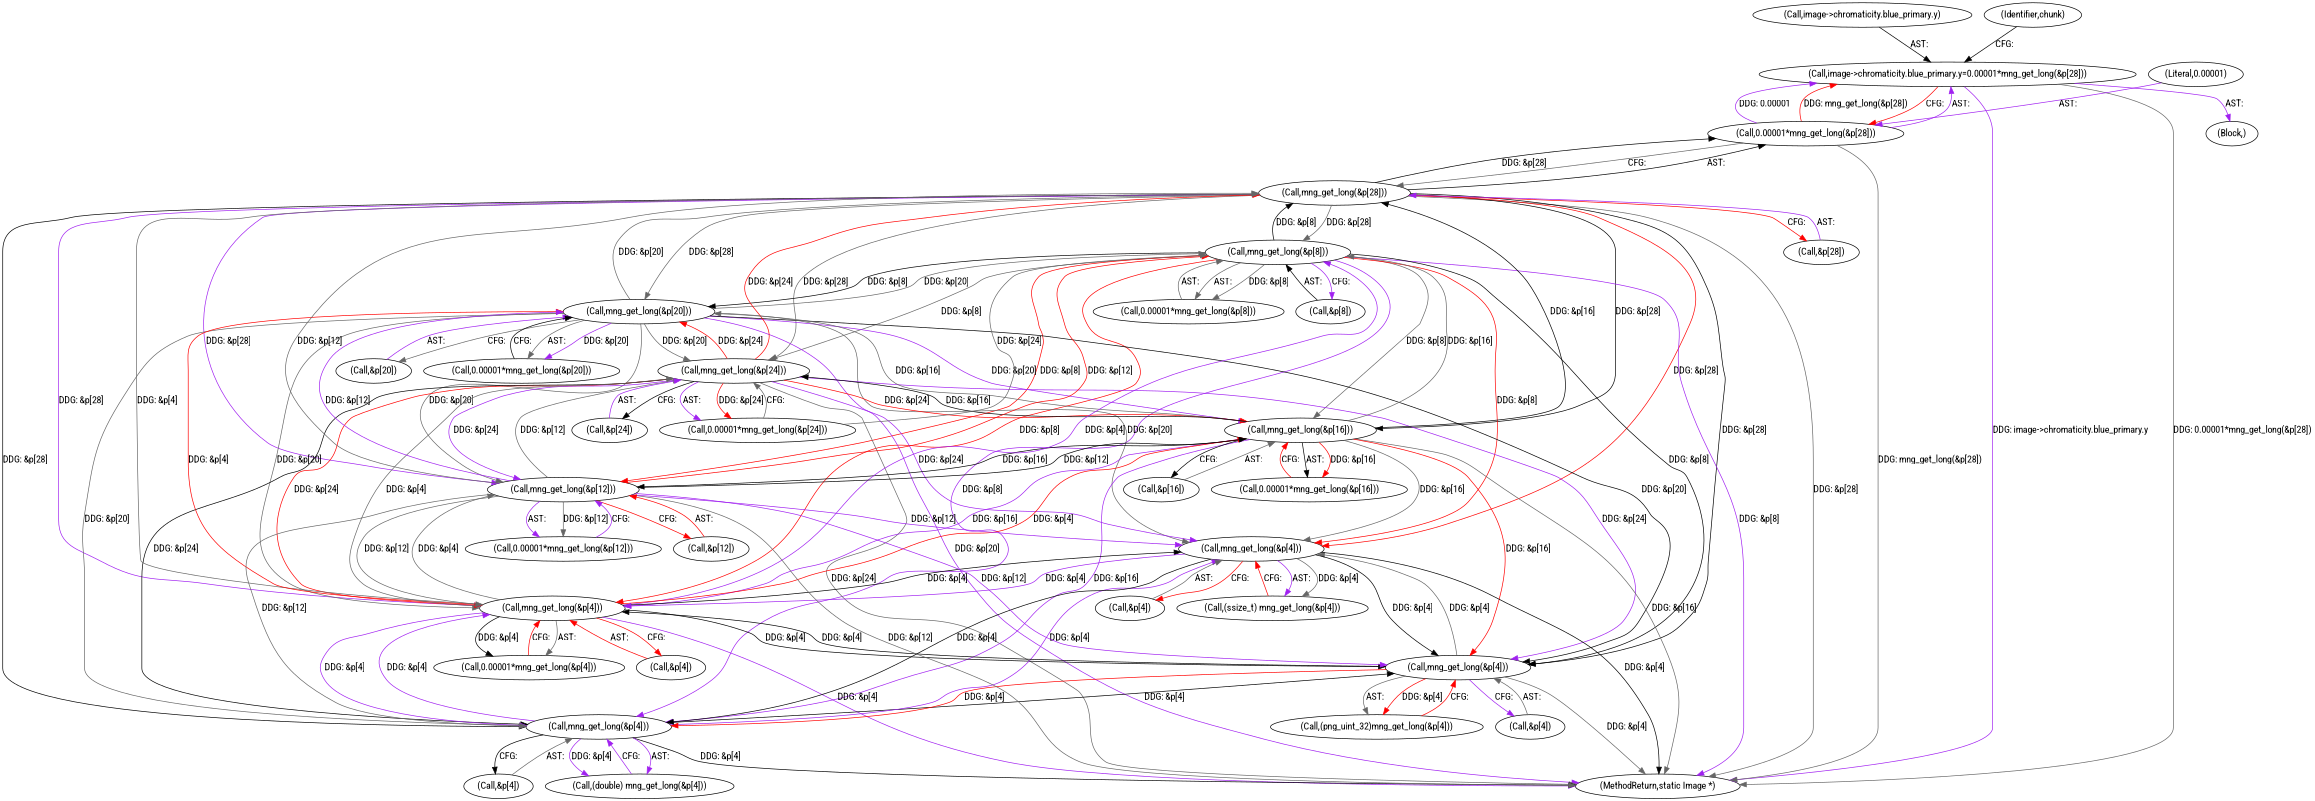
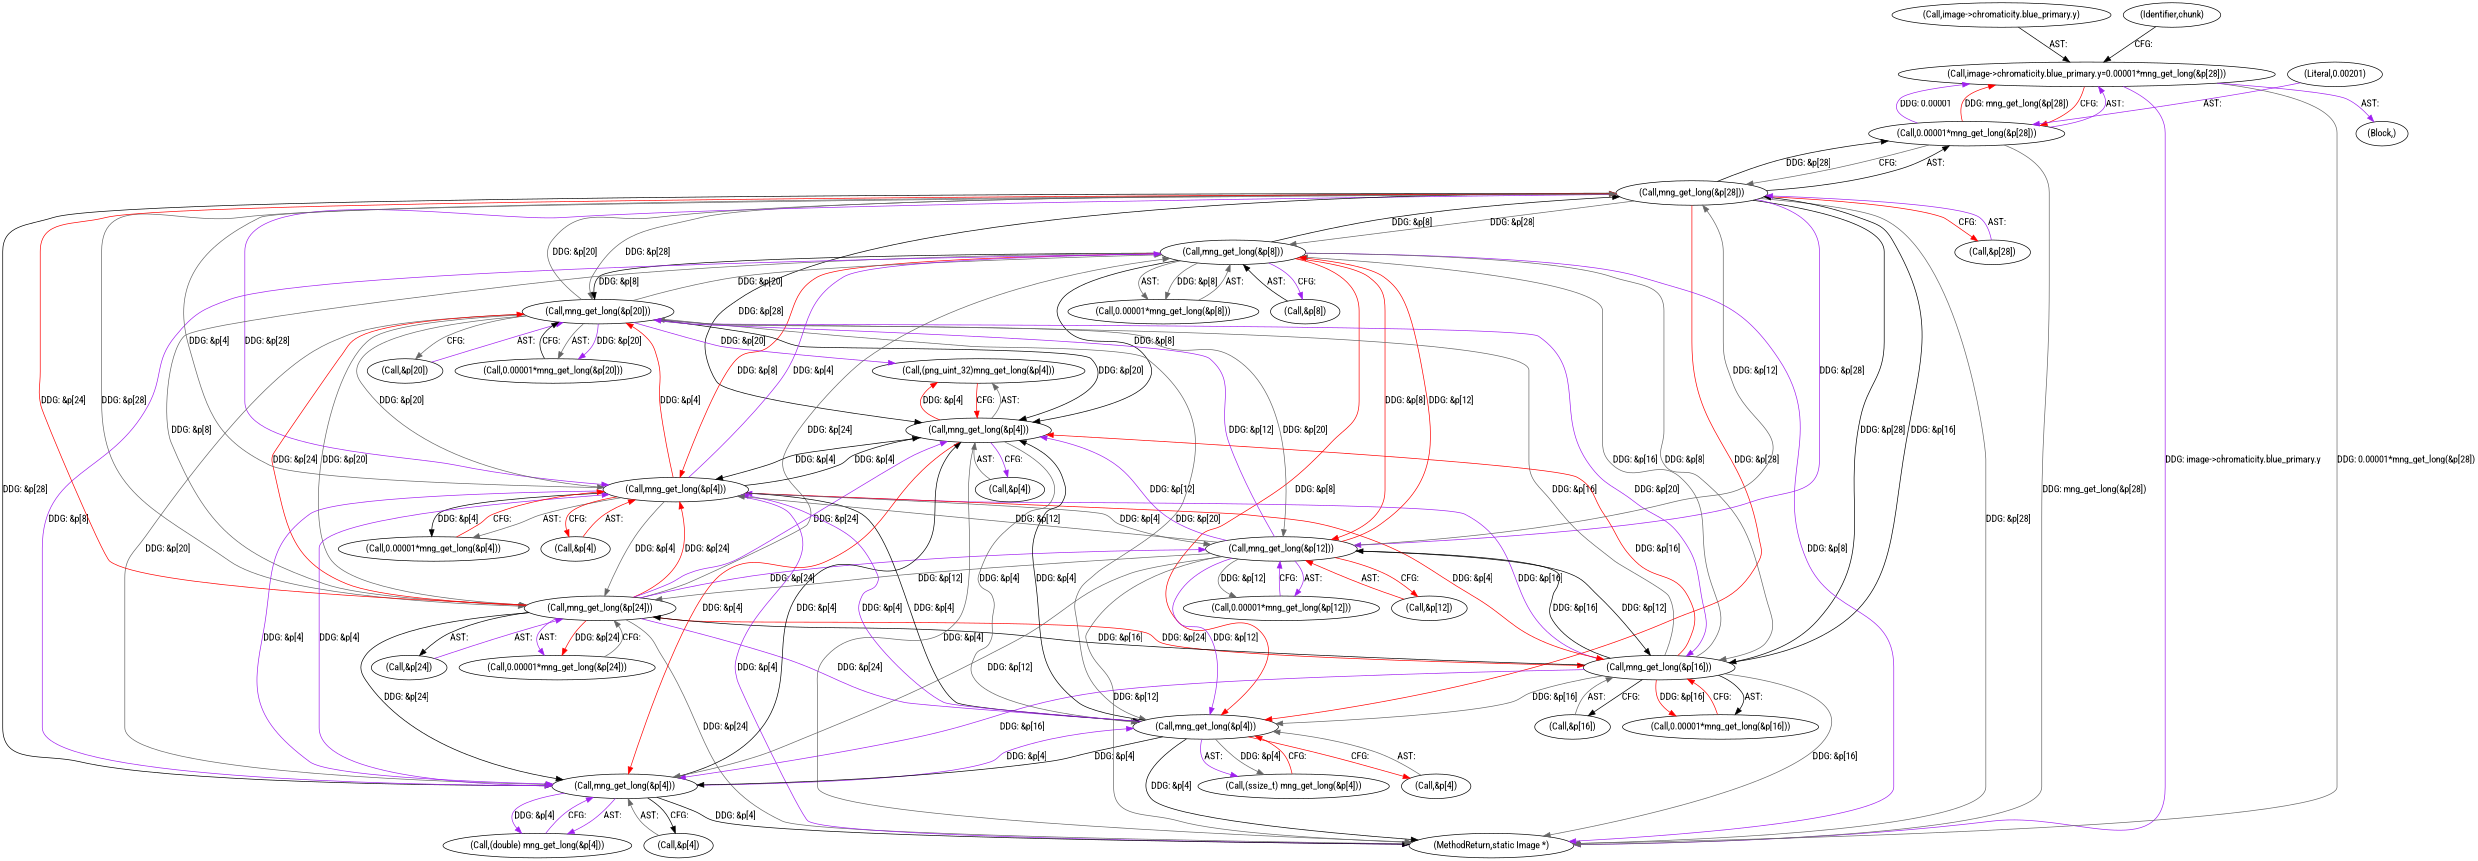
  digraph {
    fontname="Roboto Condensed"
    node [fontname="Roboto Condensed"]
    edge [color=gray40 fontname="Roboto Condensed"]
    n1 [label="(Call,image->chromaticity.blue_primary.y=0.00001*mng_get_long(&p[28]))"]
    n2 [label="(Call,0.00001*mng_get_long(&p[28]))"]
    n3 [label="(MethodReturn,static Image *)"]
    n4 [label="(Block,)"]
    n5 [label="(Call,mng_get_long(&p[28]))"]
    n6 [label="(Call,mng_get_long(&p[8]))"]
    n7 [label="(Call,mng_get_long(&p[20]))"]
    n8 [label="(Call,mng_get_long(&p[24]))"]
    n9 [label="(Call,mng_get_long(&p[16]))"]
    n10 [label="(Call,mng_get_long(&p[4]))"]
    n11 [label="(Call,mng_get_long(&p[4]))"]
    n12 [label="(Call,mng_get_long(&p[4]))"]
    n13 [label="(Call,mng_get_long(&p[4]))"]
    n14 [label="(Call,mng_get_long(&p[12]))"]
    n15 [label="(Call,&p[28])"]
    n16 [label="(Call,0.00001*mng_get_long(&p[8]))"]
    n17 [label="(Call,&p[8])"]
    n18 [label="(Call,&p[20])"]
    n19 [label="(Call,0.00001*mng_get_long(&p[20]))"]
    n20 [label="(Call,&p[24])"]
    n21 [label="(Call,0.00001*mng_get_long(&p[24]))"]
    n22 [label="(Call,0.00001*mng_get_long(&p[16]))"]
    n23 [label="(Call,&p[16])"]
    n24 [label="(Call,0.00001*mng_get_long(&p[4]))"]
    n25 [label="(Call,&p[4])"]
    n26 [label="(Call,(double) mng_get_long(&p[4]))"]
    n27 [label="(Call,&p[4])"]
    n28 [label="(Call,(png_uint_32)mng_get_long(&p[4]))"]
    n29 [label="(Call,&p[4])"]
    n30 [label="(Call,(ssize_t) mng_get_long(&p[4]))"]
    n31 [label="(Call,&p[4])"]
    n32 [label="(Call,&p[12])"]
    n33 [label="(Call,0.00001*mng_get_long(&p[12]))"]
-   n34 [label="(Literal,0.00001)"]
+   n34 [label="(Literal,0.00201)"]
    n35 [label="(Call,image->chromaticity.blue_primary.y)"]
    n36 [label="(Identifier,chunk)"]
    n1 -> n2 [color=red label="CFG: "]
    n1 -> n3 [color=purple label="DDG: image->chromaticity.blue_primary.y"]
    n1 -> n3 [label="DDG: 0.00001*mng_get_long(&p[28])"]
    n1 -> n4 [color=purple label="AST: "]
    n2 -> n1 [color=purple label="AST: "]
    n2 -> n1 [color=purple label="DDG: 0.00001"]
    n2 -> n1 [color=red label="DDG: mng_get_long(&p[28])"]
    n2 -> n3 [label="DDG: mng_get_long(&p[28])"]
    n2 -> n5 [label="CFG: "]
    n5 -> n2 [color=black label="AST: "]
    n5 -> n2 [color=black label="DDG: &p[28]"]
    n5 -> n3 [label="DDG: &p[28]"]
    n5 -> n6 [label="DDG: &p[28]"]
    n5 -> n7 [label="DDG: &p[28]"]
    n5 -> n8 [label="DDG: &p[28]"]
    n5 -> n9 [color=black label="DDG: &p[28]"]
    n5 -> n10 [color=purple label="DDG: &p[28]"]
    n5 -> n11 [color=black label="DDG: &p[28]"]
    n5 -> n12 [color=black label="DDG: &p[28]"]
    n5 -> n13 [color=red label="DDG: &p[28]"]
    n5 -> n14 [color=purple label="DDG: &p[28]"]
    n5 -> n15 [color=red label="CFG: "]
    n6 -> n3 [color=purple label="DDG: &p[8]"]
    n6 -> n5 [color=black label="DDG: &p[8]"]
    n6 -> n7 [color=black label="DDG: &p[8]"]
    n6 -> n8 [label="DDG: &p[8]"]
    n6 -> n9 [label="DDG: &p[8]"]
    n6 -> n10 [color=red label="DDG: &p[8]"]
    n6 -> n11 [color=purple label="DDG: &p[8]"]
    n6 -> n12 [color=black label="DDG: &p[8]"]
    n6 -> n13 [color=red label="DDG: &p[8]"]
    n6 -> n14 [color=red label="DDG: &p[8]"]
    n6 -> n16 [label="AST: "]
    n6 -> n16 [label="DDG: &p[8]"]
    n6 -> n17 [color=purple label="CFG: "]
-   n7 -> n3 [color=purple label="DDG: &p[20]"]
+   n7 -> n28 [color=purple label="DDG: &p[20]"]
    n7 -> n5 [label="DDG: &p[20]"]
    n7 -> n6 [label="DDG: &p[20]"]
    n7 -> n8 [label="DDG: &p[20]"]
    n7 -> n9 [color=purple label="DDG: &p[20]"]
    n7 -> n10 [label="DDG: &p[20]"]
    n7 -> n11 [label="DDG: &p[20]"]
    n7 -> n12 [color=black label="DDG: &p[20]"]
    n7 -> n13 [label="DDG: &p[20]"]
    n7 -> n14 [label="DDG: &p[20]"]
    n7 -> n18 [label="CFG: "]
    n7 -> n19 [label="AST: "]
    n7 -> n19 [color=purple label="DDG: &p[20]"]
    n8 -> n3 [label="DDG: &p[24]"]
    n8 -> n5 [color=red label="DDG: &p[24]"]
-   n21 -> n6 [label="DDG: &p[24]"]
+   n8 -> n6 [label="DDG: &p[24]"]
    n8 -> n7 [color=red label="DDG: &p[24]"]
    n8 -> n9 [color=red label="DDG: &p[24]"]
    n8 -> n10 [color=red label="DDG: &p[24]"]
    n8 -> n11 [color=black label="DDG: &p[24]"]
    n8 -> n12 [color=purple label="DDG: &p[24]"]
    n8 -> n13 [color=purple label="DDG: &p[24]"]
    n8 -> n14 [color=purple label="DDG: &p[24]"]
-   n8 -> n20 [color=black label="CFG: "]
+   n8 -> n20 [color=black label="AST: "]
    n8 -> n21 [color=purple label="AST: "]
    n8 -> n21 [color=red label="DDG: &p[24]"]
    n9 -> n3 [label="DDG: &p[16]"]
    n9 -> n5 [color=black label="DDG: &p[16]"]
    n9 -> n6 [label="DDG: &p[16]"]
    n9 -> n7 [label="DDG: &p[16]"]
    n9 -> n8 [color=black label="DDG: &p[16]"]
    n9 -> n10 [color=purple label="DDG: &p[16]"]
    n9 -> n11 [color=purple label="DDG: &p[16]"]
    n9 -> n12 [color=red label="DDG: &p[16]"]
    n9 -> n13 [label="DDG: &p[16]"]
    n9 -> n14 [color=black label="DDG: &p[16]"]
    n9 -> n22 [color=black label="AST: "]
    n9 -> n22 [color=red label="DDG: &p[16]"]
    n9 -> n23 [color=black label="CFG: "]
    n10 -> n3 [color=purple label="DDG: &p[4]"]
    n10 -> n5 [label="DDG: &p[4]"]
    n10 -> n6 [color=purple label="DDG: &p[4]"]
    n10 -> n7 [color=red label="DDG: &p[4]"]
    n10 -> n8 [label="DDG: &p[4]"]
    n10 -> n9 [color=red label="DDG: &p[4]"]
    n10 -> n11 [color=purple label="DDG: &p[4]"]
    n10 -> n12 [color=black label="DDG: &p[4]"]
    n10 -> n13 [color=black label="DDG: &p[4]"]
    n10 -> n14 [label="DDG: &p[4]"]
    n10 -> n24 [label="AST: "]
    n10 -> n24 [color=black label="DDG: &p[4]"]
    n10 -> n25 [color=red label="CFG: "]
    n11 -> n3 [color=black label="DDG: &p[4]"]
    n11 -> n10 [color=purple label="DDG: &p[4]"]
    n11 -> n12 [color=black label="DDG: &p[4]"]
    n11 -> n13 [color=purple label="DDG: &p[4]"]
    n11 -> n26 [color=purple label="AST: "]
    n11 -> n26 [color=purple label="DDG: &p[4]"]
    n11 -> n27 [color=black label="CFG: "]
    n12 -> n3 [label="DDG: &p[4]"]
    n12 -> n10 [color=black label="DDG: &p[4]"]
    n12 -> n11 [color=red label="DDG: &p[4]"]
    n12 -> n13 [label="DDG: &p[4]"]
    n12 -> n28 [label="AST: "]
    n12 -> n28 [color=red label="DDG: &p[4]"]
    n12 -> n29 [color=purple label="CFG: "]
    n13 -> n3 [color=black label="DDG: &p[4]"]
    n13 -> n10 [color=purple label="DDG: &p[4]"]
    n13 -> n11 [color=black label="DDG: &p[4]"]
    n13 -> n12 [color=black label="DDG: &p[4]"]
    n13 -> n30 [color=purple label="AST: "]
    n13 -> n30 [label="DDG: &p[4]"]
    n13 -> n31 [color=red label="CFG: "]
    n14 -> n3 [label="DDG: &p[12]"]
    n14 -> n5 [label="DDG: &p[12]"]
    n14 -> n6 [color=red label="DDG: &p[12]"]
    n14 -> n7 [color=purple label="DDG: &p[12]"]
    n14 -> n8 [label="DDG: &p[12]"]
    n14 -> n9 [color=black label="DDG: &p[12]"]
    n14 -> n10 [label="DDG: &p[12]"]
    n14 -> n11 [label="DDG: &p[12]"]
    n14 -> n12 [color=purple label="DDG: &p[12]"]
    n14 -> n13 [color=purple label="DDG: &p[12]"]
    n14 -> n32 [color=red label="CFG: "]
    n14 -> n33 [color=purple label="AST: "]
    n14 -> n33 [label="DDG: &p[12]"]
    n15 -> n5 [color=purple label="AST: "]
    n16 -> n6 [label="AST: "]
    n17 -> n6 [color=black label="AST: "]
    n18 -> n7 [color=purple label="AST: "]
    n19 -> n7 [color=black label="CFG: "]
    n20 -> n8 [color=purple label="AST: "]
    n21 -> n8 [label="CFG: "]
    n22 -> n9 [color=red label="CFG: "]
    n23 -> n9 [label="AST: "]
    n24 -> n10 [color=red label="CFG: "]
    n25 -> n10 [color=red label="AST: "]
    n26 -> n11 [color=purple label="CFG: "]
    n27 -> n11 [label="AST: "]
    n28 -> n12 [color=red label="CFG: "]
    n29 -> n12 [label="AST: "]
    n30 -> n13 [color=red label="CFG: "]
    n31 -> n13 [label="AST: "]
    n32 -> n14 [color=red label="AST: "]
    n33 -> n14 [color=purple label="CFG: "]
    n34 -> n2 [color=purple label="AST: "]
    n35 -> n1 [color=black label="AST: "]
    n36 -> n1 [color=black label="CFG: "]
  }
